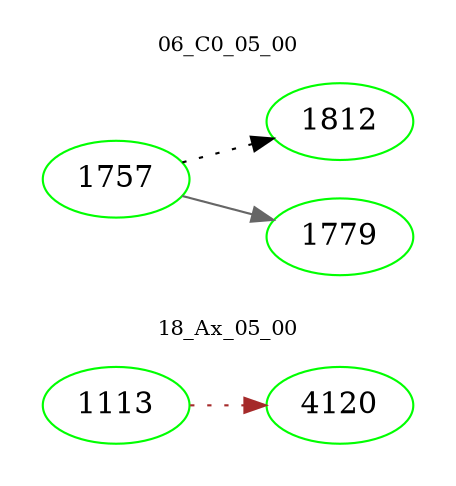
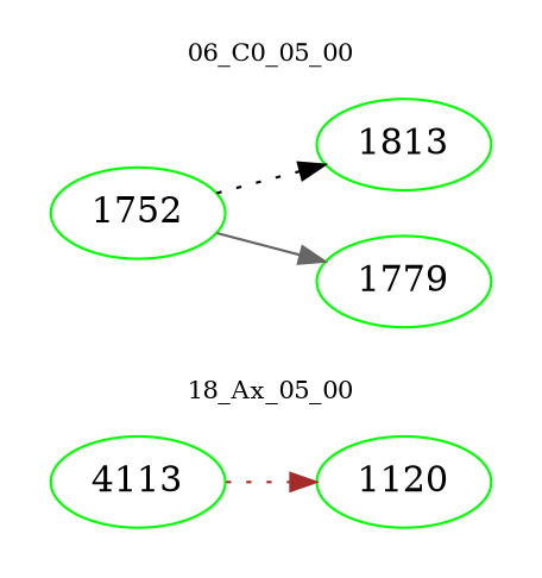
  digraph {
    rankdir=LR
    node [color=green]
    edge [style=dotted]
-   n1 [label=1113]
-   n2 [label=4120]
-   n3 [label=1757]
+   n1 [label=4113]
+   n2 [label=1120]
+   n3 [label=1752]
    n4 [label=1779]
-   n5 [label=1812]
+   n5 [label=1813]
    subgraph cluster_1 {
      color=white
      fontsize=10
      label="18_Ax_05_00"
      n1
      n2
    }
    subgraph cluster_2 {
      color=white
      fontsize=10
      label="06_C0_05_00"
      n3
      n4
      n5
    }
    n1 -> n2 [color=brown]
    n3 -> n4 [color=gray40 style=solid]
    n3 -> n5 [color=black]
  }
